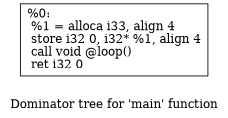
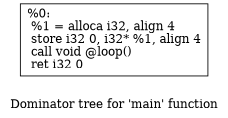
  digraph {
    label="Dominator tree for 'main' function"
-   n1 [label="{%0:\l  %1 = alloca i33, align 4\l  store i32 0, i32* %1, align 4\l  call void @loop()\l  ret i32 0\l}" shape=record]
+   n1 [label="{%0:\l  %1 = alloca i32, align 4\l  store i32 0, i32* %1, align 4\l  call void @loop()\l  ret i32 0\l}" shape=record]
  }
